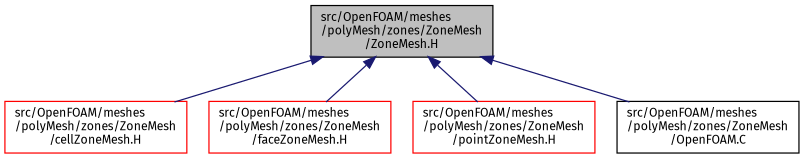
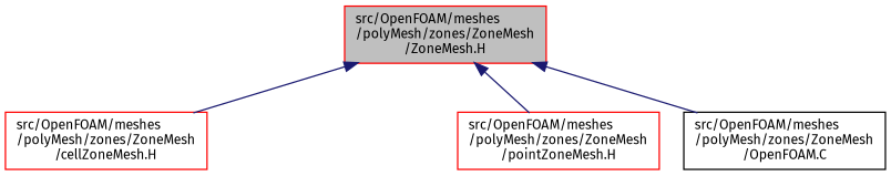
  digraph {
    fontname="Fira Sans"
    node [color=red fontname="Fira Sans" fontsize=10 shape=record]
    edge [color=midnightblue dir=back fontname="Fira Sans" fontsize=10 labelfontname=Helvetica labelfontsize=10 style=solid]
-   n1 [color=black fillcolor=grey75 fontcolor=black height=0.2 label="src/OpenFOAM/meshes\l/polyMesh/zones/ZoneMesh\l/ZoneMesh.H" style=filled width=0.4]
+   n1 [fillcolor=grey75 fontcolor=black height=0.2 label="src/OpenFOAM/meshes\l/polyMesh/zones/ZoneMesh\l/ZoneMesh.H" style=filled width=0.4]
    n2 [height=0.2 label="src/OpenFOAM/meshes\l/polyMesh/zones/ZoneMesh\l/cellZoneMesh.H" width=0.4]
-   n3 [height=0.2 label="src/OpenFOAM/meshes\l/polyMesh/zones/ZoneMesh\l/faceZoneMesh.H" width=0.4]
    n4 [height=0.2 label="src/OpenFOAM/meshes\l/polyMesh/zones/ZoneMesh\l/pointZoneMesh.H" width=0.4]
    n5 [color=black height=0.2 label="src/OpenFOAM/meshes\l/polyMesh/zones/ZoneMesh\l/OpenFOAM.C" width=0.4]
    n1 -> n2
-   n1 -> n3
    n1 -> n4
    n1 -> n5
  }
